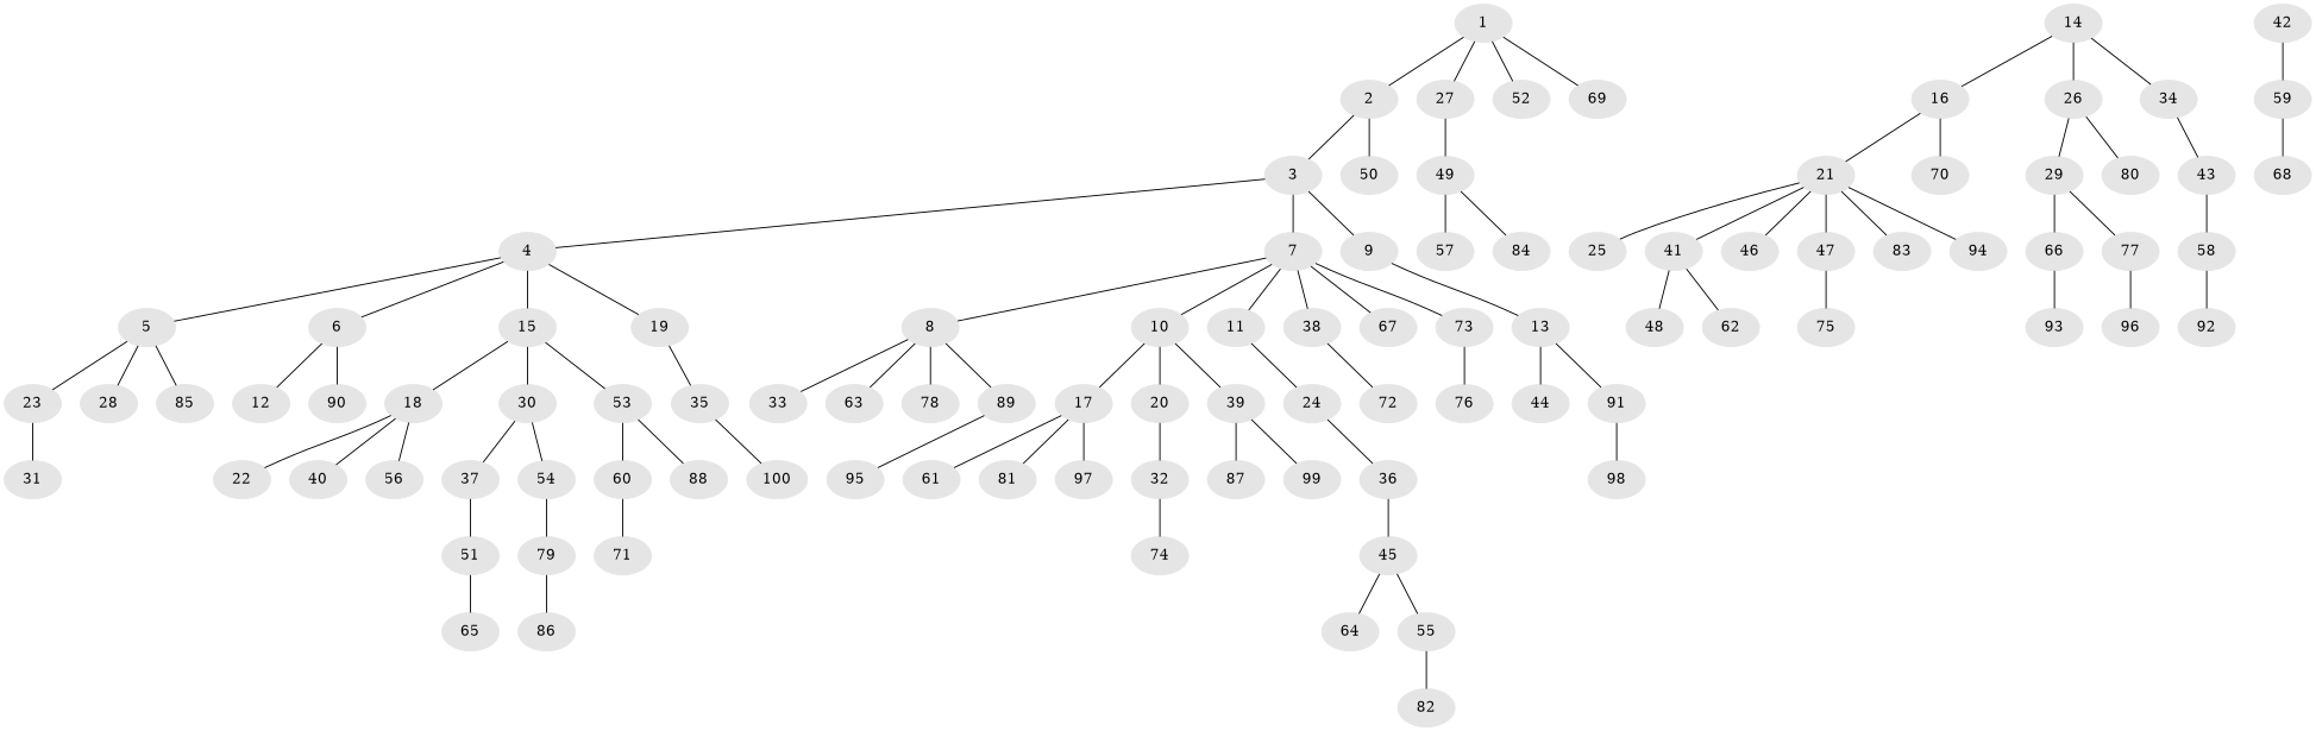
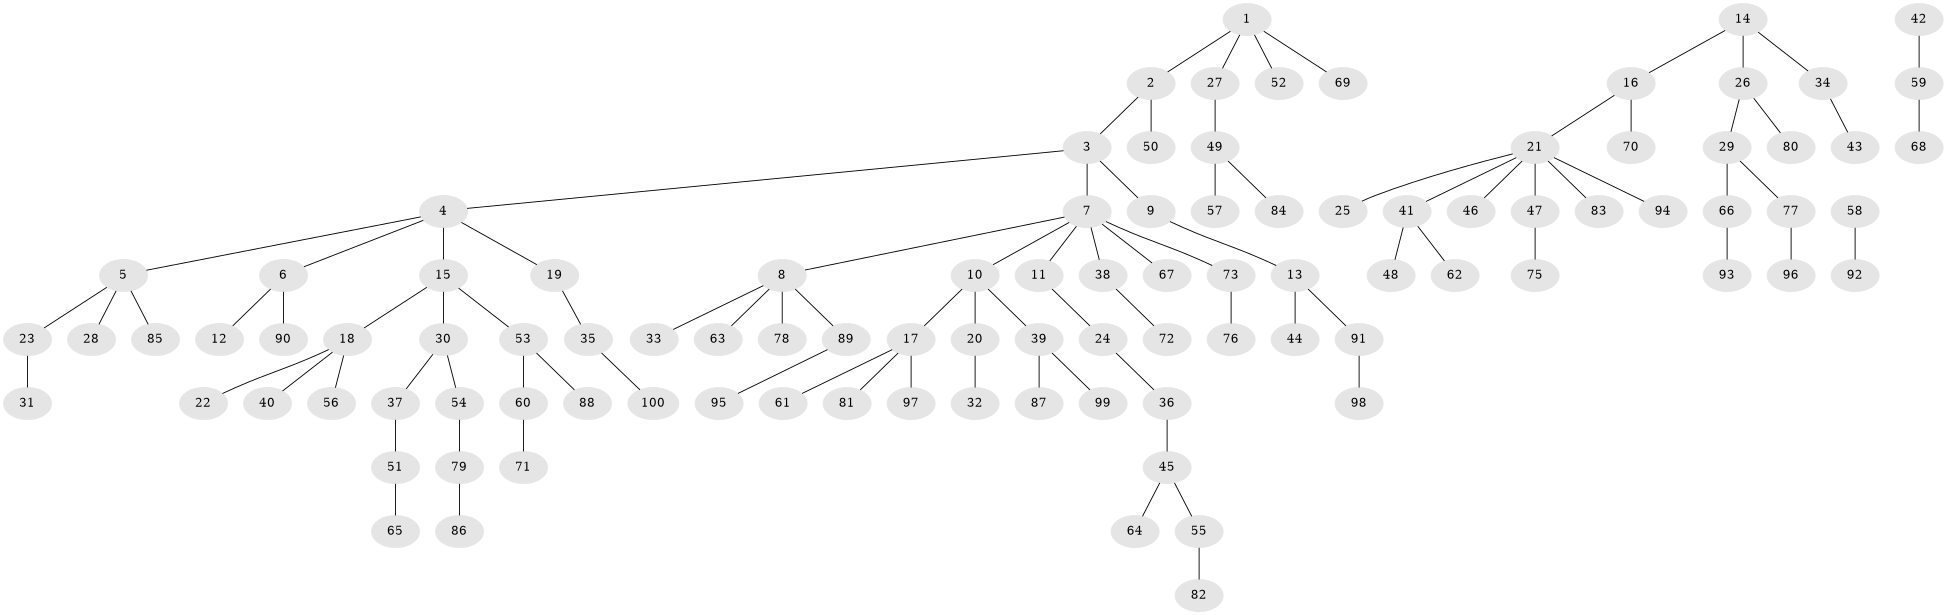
  graph {
    node [color=gray90 style=filled]
    1
    2
    27
    52
    69
    3
    50
    49
    4
    7
    9
    5
    6
    15
    19
    8
    10
    11
    38
    67
    73
    13
    23
    28
    85
    12
    90
    18
    30
    53
    35
    31
    33
    63
    78
    89
    17
    20
    39
    24
    14
    16
    26
    34
    72
    76
    95
    44
    91
    61
    81
    97
    32
    87
    99
    36
    98
    21
    70
    29
    80
    43
    22
    40
    56
    37
    54
    60
    88
    25
    41
    46
    47
    83
    94
    100
-   74
    48
    62
    75
    45
    66
    77
    57
    84
    42
    59
    93
    96
    51
    79
    58
    64
    55
    65
    68
    92
    82
    71
    86
    1 -- 2
    1 -- 27
    1 -- 52
    1 -- 69
    2 -- 3
    2 -- 50
    27 -- 49
    3 -- 4
    3 -- 7
    3 -- 9
    49 -- 57
    49 -- 84
    4 -- 5
    4 -- 6
    4 -- 15
    4 -- 19
    7 -- 8
    7 -- 10
    7 -- 11
    7 -- 38
    7 -- 67
    7 -- 73
    9 -- 13
    5 -- 23
    5 -- 28
    5 -- 85
    6 -- 12
    6 -- 90
    15 -- 18
    15 -- 30
    15 -- 53
    19 -- 35
    8 -- 33
    8 -- 63
    8 -- 78
    8 -- 89
    10 -- 17
    10 -- 20
    10 -- 39
    11 -- 24
    38 -- 72
    73 -- 76
    13 -- 44
    13 -- 91
    23 -- 31
    18 -- 22
    18 -- 40
    18 -- 56
    30 -- 37
    30 -- 54
    53 -- 60
    53 -- 88
    35 -- 100
    89 -- 95
    17 -- 61
    17 -- 81
    17 -- 97
    20 -- 32
    39 -- 87
    39 -- 99
    24 -- 36
    14 -- 16
    14 -- 26
    14 -- 34
    16 -- 21
    16 -- 70
    26 -- 29
    26 -- 80
    34 -- 43
    91 -- 98
-   32 -- 74
    36 -- 45
    21 -- 25
    21 -- 41
    21 -- 46
    21 -- 47
    21 -- 83
    21 -- 94
    29 -- 66
    29 -- 77
-   43 -- 58
    37 -- 51
    54 -- 79
    60 -- 71
    41 -- 48
    41 -- 62
    47 -- 75
    45 -- 64
    45 -- 55
    66 -- 93
    77 -- 96
    42 -- 59
    59 -- 68
    51 -- 65
    79 -- 86
    58 -- 92
    55 -- 82
  }
